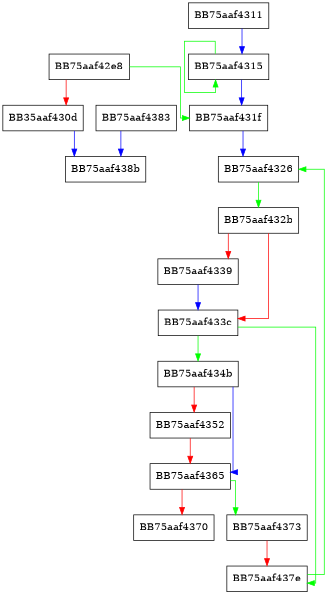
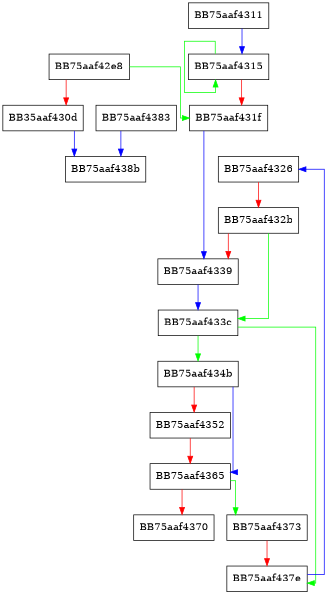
  digraph {
    splines=ortho
    node [shape=box]
    edge [color=red]
    n1 [label=BB35aaf430d]
    BB75aaf42e8
    BB75aaf431f
    BB75aaf4311
    BB75aaf4315
    BB75aaf438b
    BB75aaf4326
    BB75aaf432b
    BB75aaf4383
    BB75aaf433c
    BB75aaf4339
    BB75aaf437e
    BB75aaf434b
    BB75aaf4365
    BB75aaf4352
    BB75aaf4373
    BB75aaf4370
    n1 -> BB75aaf438b [color=blue]
    BB75aaf42e8 -> n1
    BB75aaf42e8 -> BB75aaf431f [color=green]
-   BB75aaf431f -> BB75aaf4326 [color=blue]
+   BB75aaf431f -> BB75aaf4339 [color=blue]
    BB75aaf4311 -> BB75aaf4315 [color=blue]
-   BB75aaf4315 -> BB75aaf431f [color=blue]
+   BB75aaf4315 -> BB75aaf431f
    BB75aaf4315 -> BB75aaf4315 [color=green]
-   BB75aaf4326 -> BB75aaf432b [color=green]
-   BB75aaf432b -> BB75aaf433c
+   BB75aaf4326 -> BB75aaf432b
+   BB75aaf432b -> BB75aaf433c [color=green]
    BB75aaf432b -> BB75aaf4339
    BB75aaf4383 -> BB75aaf438b [color=blue]
    BB75aaf433c -> BB75aaf437e [color=green]
    BB75aaf433c -> BB75aaf434b [color=green]
    BB75aaf4339 -> BB75aaf433c [color=blue]
-   BB75aaf437e -> BB75aaf4326 [color=green]
+   BB75aaf437e -> BB75aaf4326 [color=blue]
    BB75aaf434b -> BB75aaf4365 [color=blue]
    BB75aaf434b -> BB75aaf4352
    BB75aaf4365 -> BB75aaf4373 [color=green]
    BB75aaf4365 -> BB75aaf4370
    BB75aaf4352 -> BB75aaf4365
    BB75aaf4373 -> BB75aaf437e
  }
